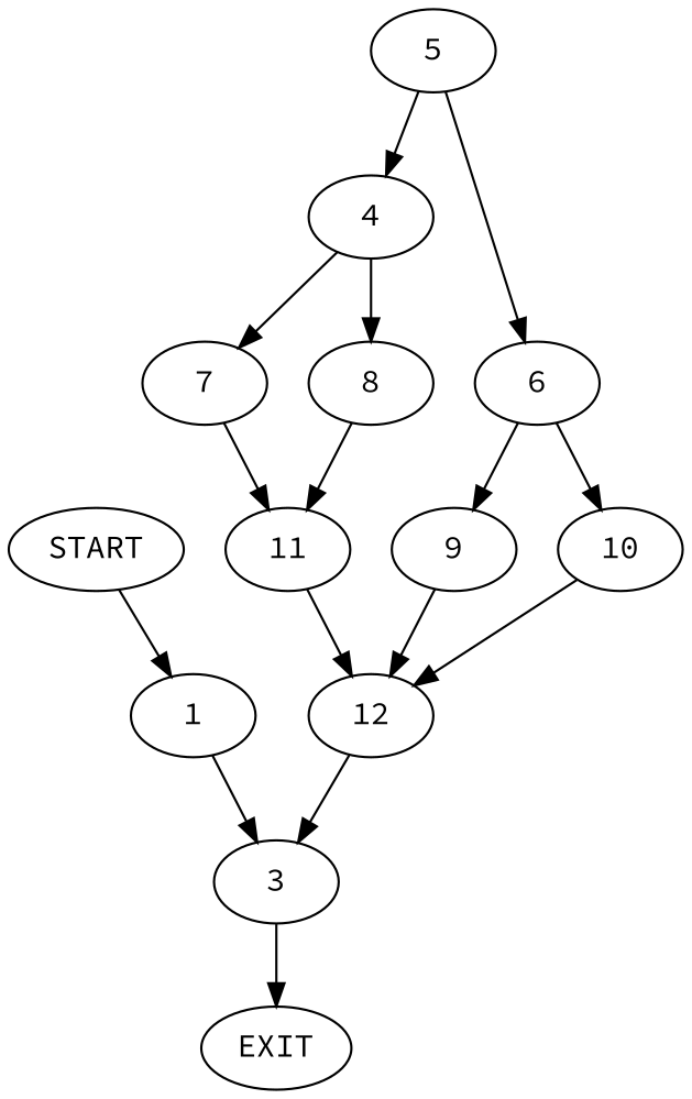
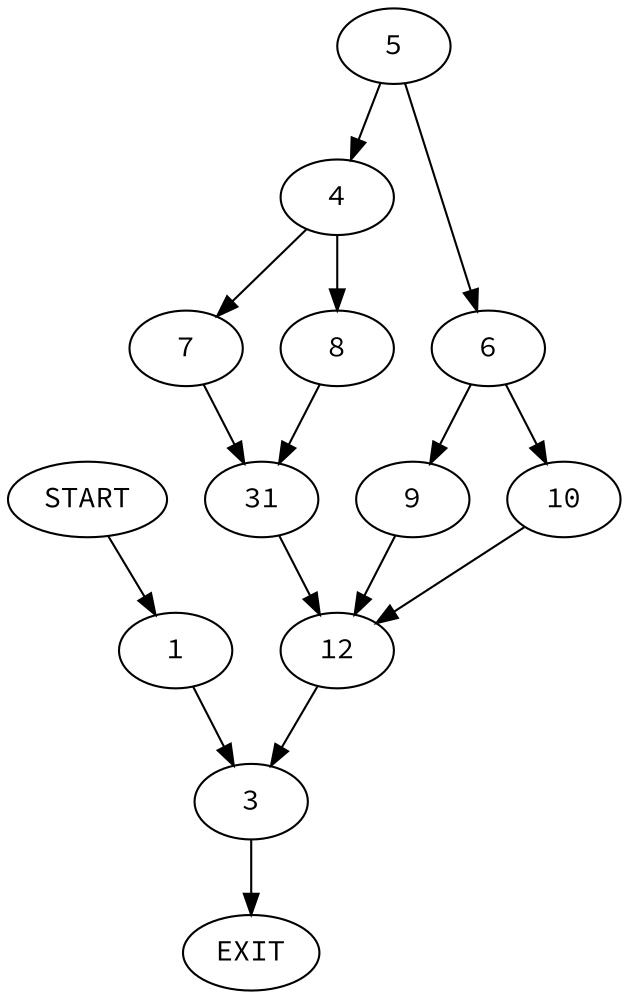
  digraph {
    fontname="Source Code Pro"
    node [fontname="Source Code Pro"]
    edge [fontname="Source Code Pro"]
    n1 [label=START]
    1
    3
    n4 [label=EXIT]
    4
    7
    8
    5
    6
-   11
+   11 [label=31]
    9
    10
    12
    n1 -> 1
    1 -> 3
    3 -> n4
    4 -> 7
    4 -> 8
    7 -> 11
    8 -> 11
    5 -> 4
    5 -> 6
    6 -> 9
    6 -> 10
    11 -> 12
    9 -> 12
    10 -> 12
    12 -> 3
  }
